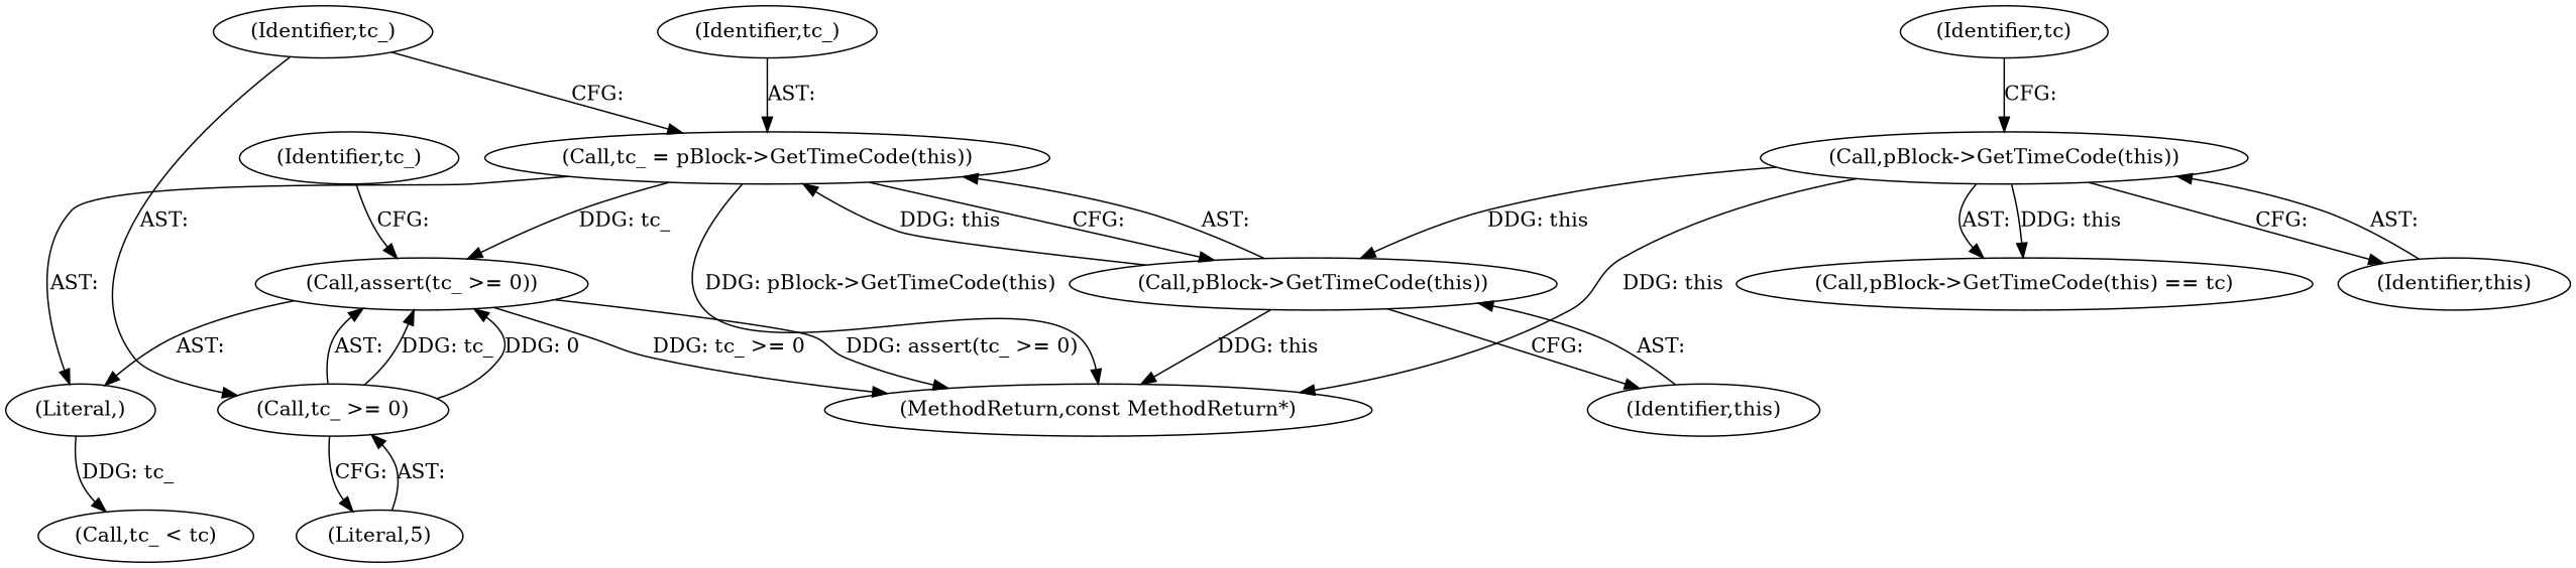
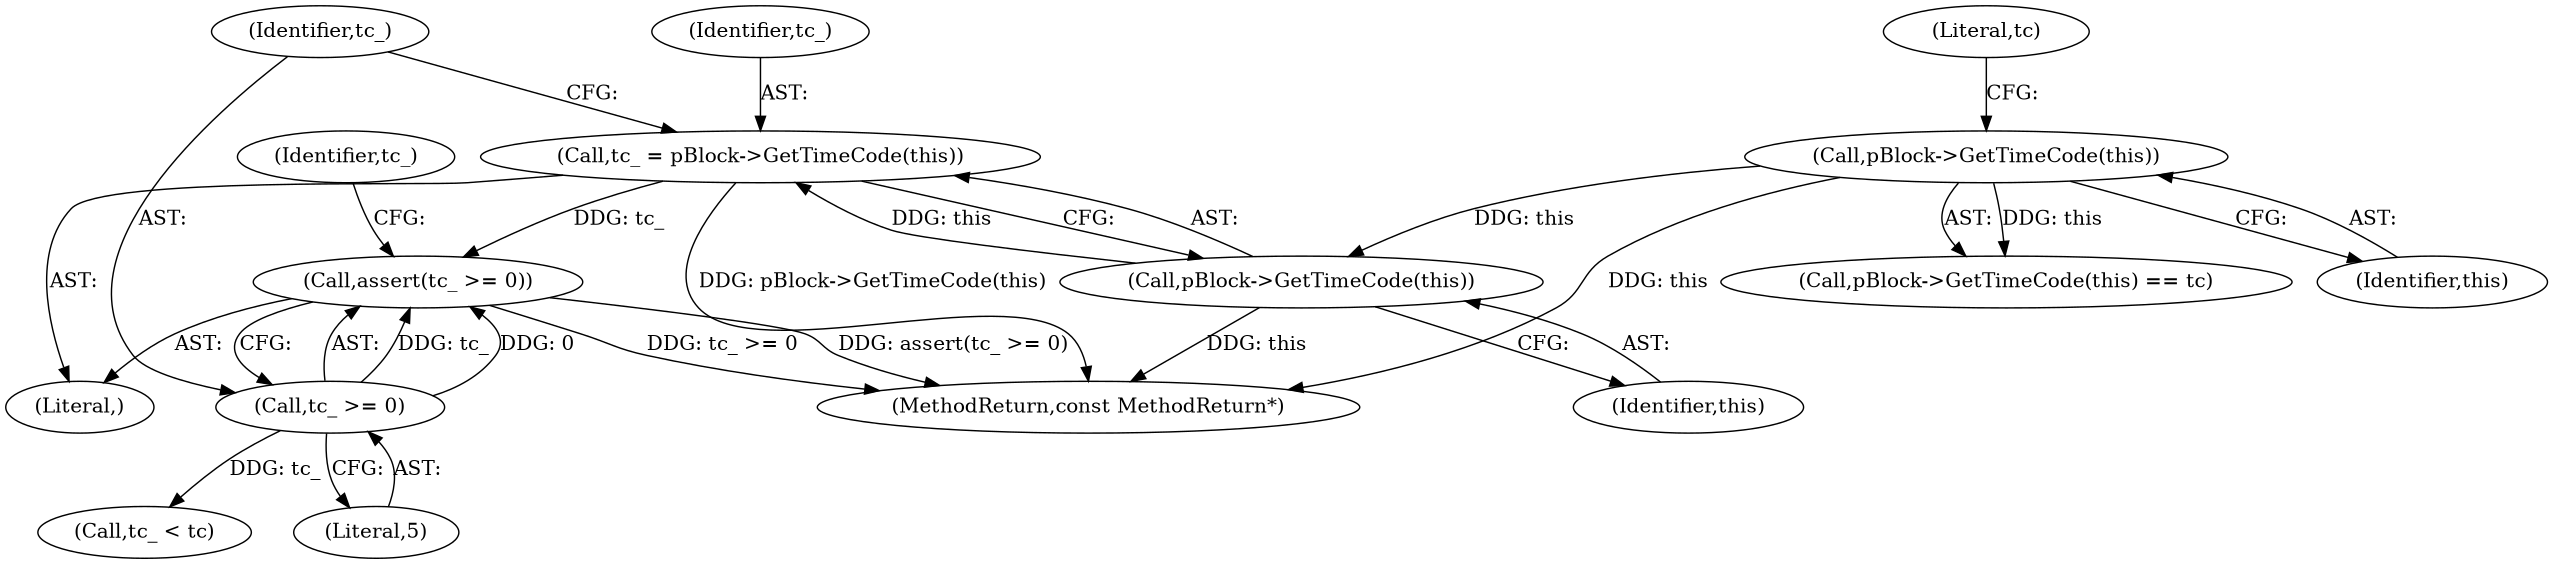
  digraph {
    n1 [label="(Call,assert(tc_ >= 0))"]
    n2 [label="(Call,tc_ >= 0)"]
    n3 [label="(MethodReturn,const MethodReturn*)"]
    n4 [label="(Literal,)"]
    n5 [label="(Call,tc_ < tc)"]
    n6 [label="(Literal,5)"]
    n7 [label="(Call,tc_ = pBlock->GetTimeCode(this))"]
    n8 [label="(Call,pBlock->GetTimeCode(this))"]
    n9 [label="(Identifier,this)"]
    n10 [label="(Call,pBlock->GetTimeCode(this))"]
    n11 [label="(Call,pBlock->GetTimeCode(this) == tc)"]
    n12 [label="(Identifier,this)"]
    n13 [label="(Identifier,tc_)"]
    n14 [label="(Identifier,tc_)"]
-   n15 [label="(Identifier,tc)"]
+   n15 [label="(Literal,tc)"]
    n16 [label="(Identifier,tc_)"]
+   n1 -> n2 [label="CFG: "]
    n1 -> n3 [label="DDG: assert(tc_ >= 0)"]
    n1 -> n3 [label="DDG: tc_ >= 0"]
    n1 -> n4 [label="AST: "]
    n2 -> n1 [label="AST: "]
    n2 -> n1 [label="DDG: tc_"]
    n2 -> n1 [label="DDG: 0"]
-   n4 -> n5 [label="DDG: tc_"]
+   n2 -> n5 [label="DDG: tc_"]
    n2 -> n6 [label="CFG: "]
    n6 -> n2 [label="AST: "]
    n7 -> n1 [label="DDG: tc_"]
    n7 -> n3 [label="DDG: pBlock->GetTimeCode(this)"]
    n7 -> n4 [label="AST: "]
    n7 -> n8 [label="CFG: "]
    n8 -> n3 [label="DDG: this"]
    n8 -> n7 [label="AST: "]
    n8 -> n7 [label="DDG: this"]
    n8 -> n9 [label="CFG: "]
    n9 -> n8 [label="AST: "]
    n10 -> n3 [label="DDG: this"]
    n10 -> n8 [label="DDG: this"]
    n10 -> n11 [label="AST: "]
    n10 -> n11 [label="DDG: this"]
    n10 -> n12 [label="CFG: "]
    n12 -> n10 [label="AST: "]
    n13 -> n2 [label="AST: "]
    n13 -> n7 [label="CFG: "]
    n14 -> n7 [label="AST: "]
    n15 -> n10 [label="CFG: "]
    n16 -> n1 [label="CFG: "]
  }
